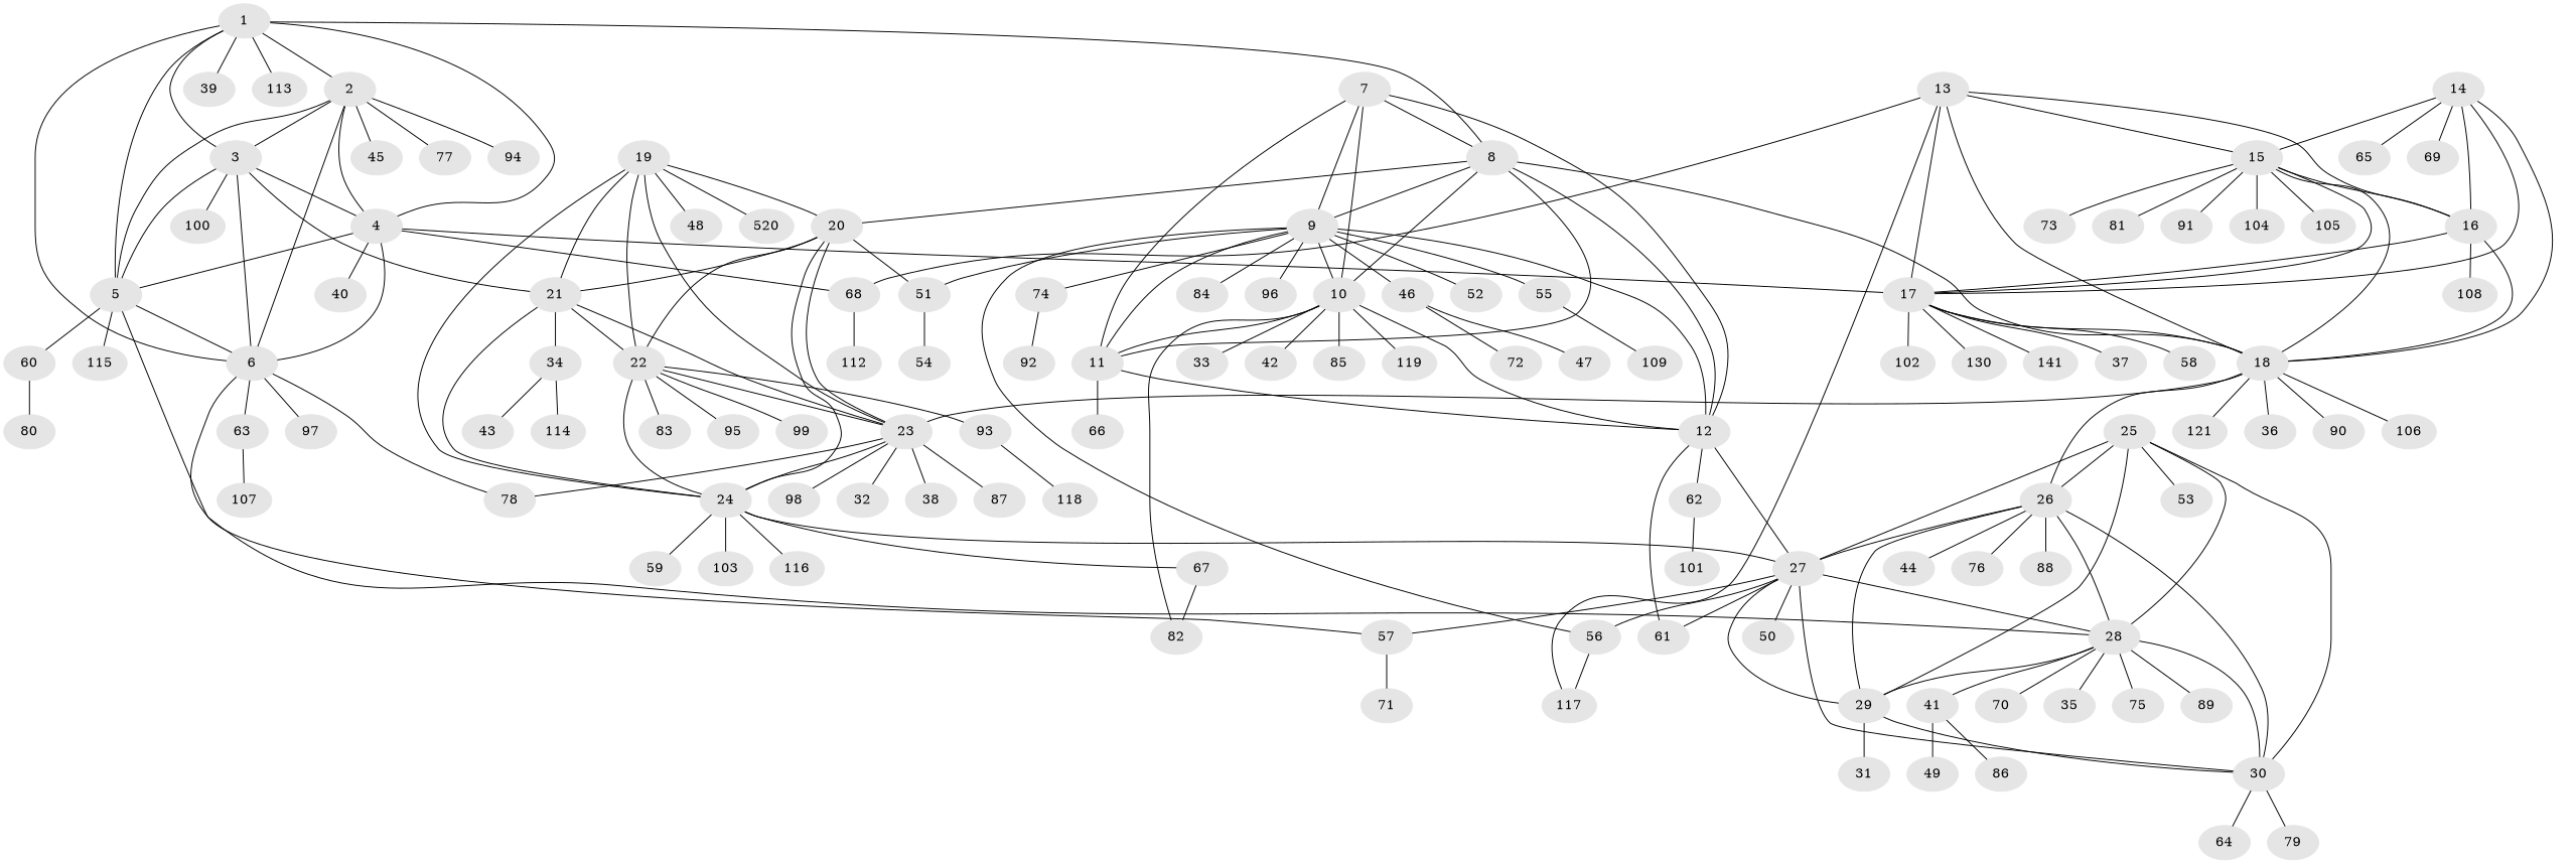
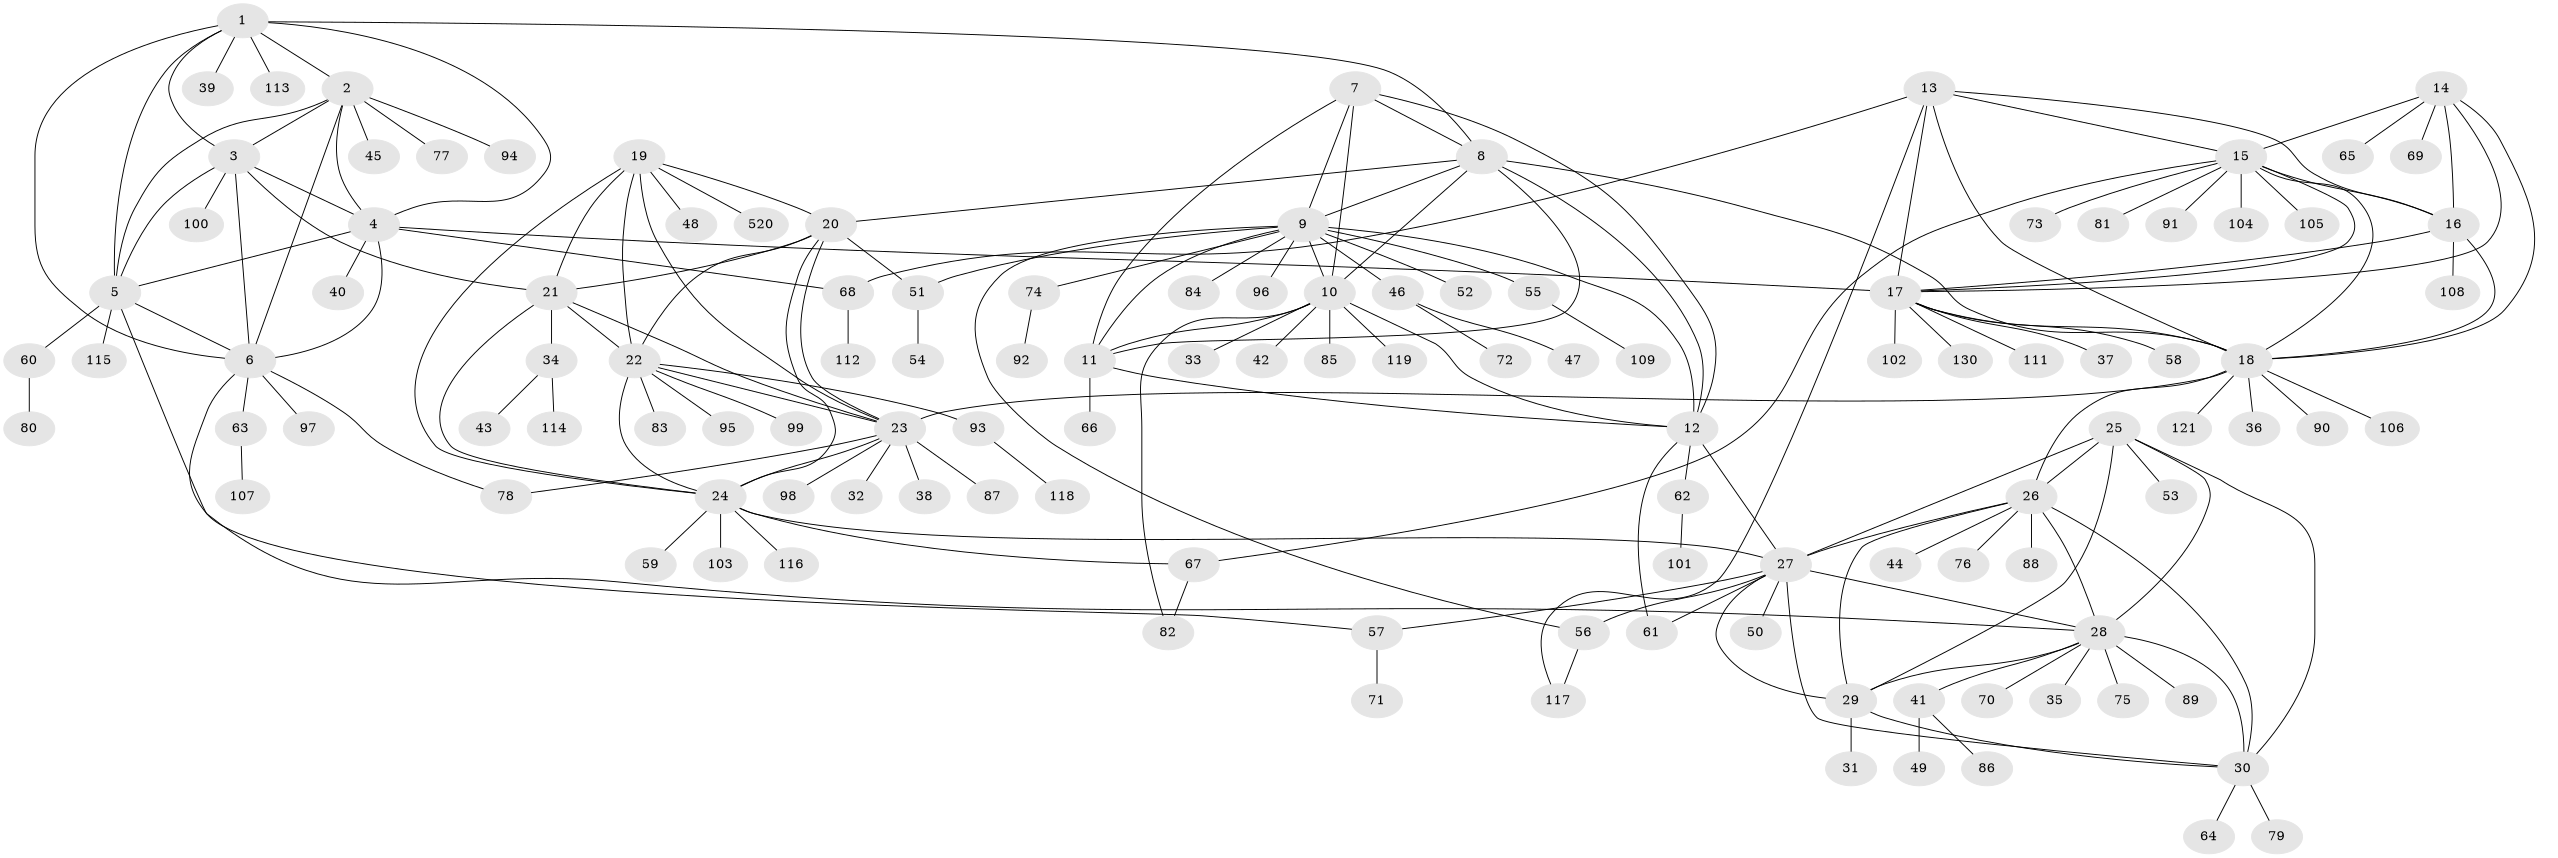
  graph {
    node [color=gray90 style=filled]
    1
    2
    3
    4
    5
    6
    8
    39
    113
    45
    77
    94
    21
    100
    17
    40
    68
    28
    60
    115
    57
    63
    78
    97
    9
    10
    11
    12
    18
    20
    23
    22
    24
    34
    37
    58
    102
    n38 [label=130]
-   111 [label=141]
+   111
    112
    70
    29
    30
    35
    41
    75
    89
    80
    71
    107
    7
    46
    51
    52
    55
    56
    74
    84
    96
    33
    42
    82
    85
    119
    66
    27
    61
    62
    26
    36
    90
    106
    121
    47
    72
    54
    109
    117
    92
    50
    101
    13
    15
    16
    14
    65
    69
    67
    73
    81
    91
    104
    105
    108
    32
    38
    87
    98
    44
    76
    88
    19
    48
    n104 [label=520]
    83
    93
    95
    99
    59
    103
    116
    43
    114
    118
    25
    53
    31
    64
    79
    49
    86
    1 -- 2
    1 -- 3
    1 -- 4
    1 -- 5
    1 -- 6
    1 -- 8
    1 -- 39
    1 -- 113
    2 -- 3
    2 -- 4
    2 -- 5
    2 -- 6
    2 -- 45
    2 -- 77
    2 -- 94
    3 -- 4
    3 -- 5
    3 -- 6
    3 -- 21
    3 -- 100
    4 -- 5
    4 -- 6
    4 -- 17
    4 -- 40
    4 -- 68
    5 -- 6
    5 -- 28
    5 -- 60
    5 -- 115
    6 -- 57
    6 -- 63
    6 -- 78
    6 -- 97
    8 -- 9
    8 -- 10
    8 -- 11
    8 -- 12
    8 -- 18
    8 -- 20
    21 -- 23
    21 -- 22
    21 -- 24
    21 -- 34
    17 -- 18
    17 -- 37
    17 -- 58
    17 -- 102
    17 -- n38
    17 -- 111
    68 -- 112
    28 -- 70
    28 -- 29
    28 -- 30
    28 -- 35
    28 -- 41
    28 -- 75
    28 -- 89
    60 -- 80
    57 -- 71
    63 -- 107
    9 -- 10
    9 -- 11
    9 -- 12
    9 -- 46
    9 -- 51
    9 -- 52
    9 -- 55
    9 -- 56
    9 -- 74
    9 -- 84
    9 -- 96
    10 -- 11
    10 -- 12
    10 -- 33
    10 -- 42
    10 -- 82
    10 -- 85
    10 -- 119
    11 -- 12
    11 -- 66
    12 -- 27
    12 -- 61
    12 -- 62
    18 -- 23
    18 -- 26
    18 -- 36
    18 -- 90
    18 -- 106
    18 -- 121
    20 -- 21
    20 -- 23
    20 -- 22
    20 -- 24
    20 -- 51
    23 -- 78
    23 -- 24
    23 -- 32
    23 -- 38
    23 -- 87
    23 -- 98
    22 -- 23
    22 -- 24
    22 -- 83
    22 -- 93
    22 -- 95
    22 -- 99
    24 -- 27
    24 -- 67
    24 -- 59
    24 -- 103
    24 -- 116
    34 -- 43
    34 -- 114
    29 -- 30
    29 -- 31
    30 -- 64
    30 -- 79
    41 -- 49
    41 -- 86
    7 -- 8
    7 -- 9
    7 -- 10
    7 -- 11
    7 -- 12
    46 -- 47
    46 -- 72
    51 -- 54
    55 -- 109
    56 -- 117
    74 -- 92
    27 -- 28
    27 -- 57
    27 -- 29
    27 -- 30
    27 -- 56
    27 -- 61
    27 -- 50
    62 -- 101
    26 -- 28
    26 -- 29
    26 -- 30
    26 -- 27
    26 -- 44
    26 -- 76
    26 -- 88
    13 -- 17
    13 -- 68
    13 -- 18
    13 -- 117
    13 -- 15
    13 -- 16
    15 -- 17
    15 -- 18
    15 -- 16
+   15 -- 67
    15 -- 73
    15 -- 81
    15 -- 91
    15 -- 104
    15 -- 105
    16 -- 17
    16 -- 18
    16 -- 108
    14 -- 17
    14 -- 18
    14 -- 15
    14 -- 16
    14 -- 65
    14 -- 69
    67 -- 82
    19 -- 21
    19 -- 20
    19 -- 23
    19 -- 22
    19 -- 24
    19 -- 48
    19 -- n104
    93 -- 118
    25 -- 28
    25 -- 29
    25 -- 30
    25 -- 27
    25 -- 26
    25 -- 53
  }
